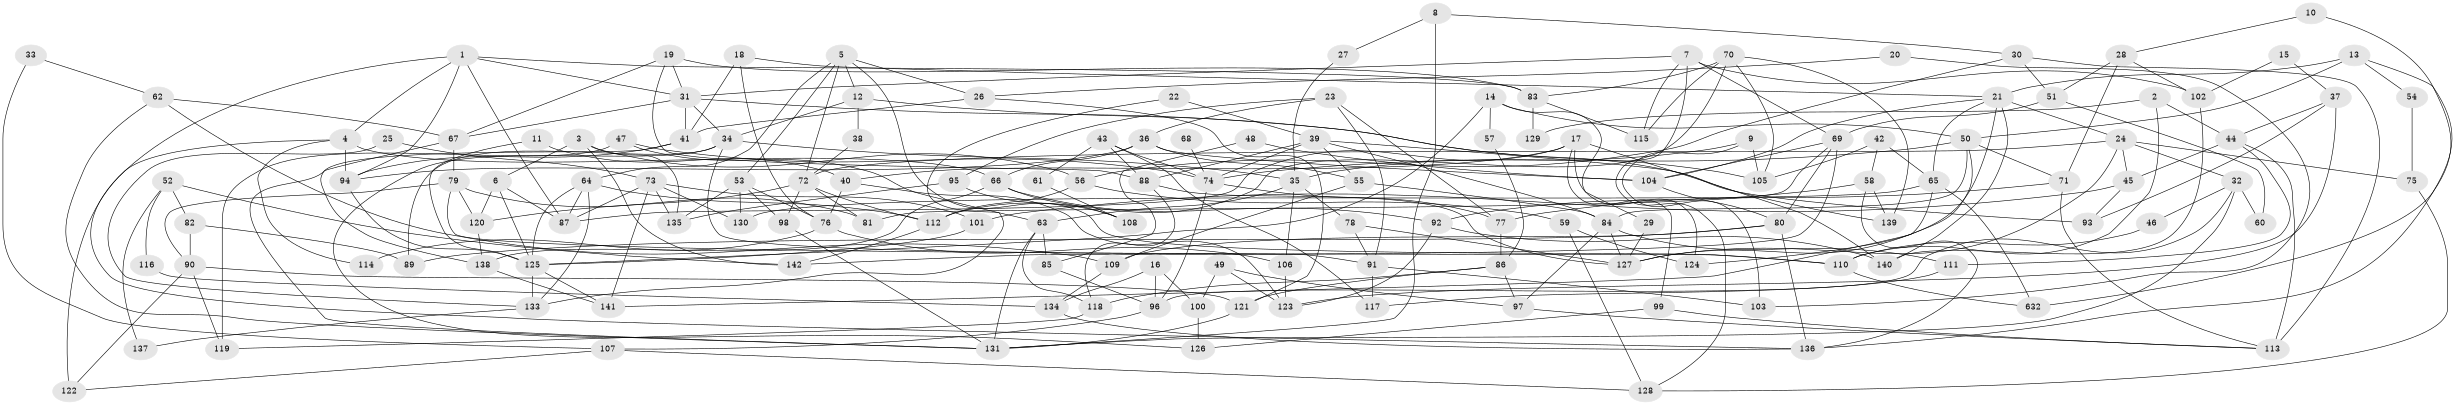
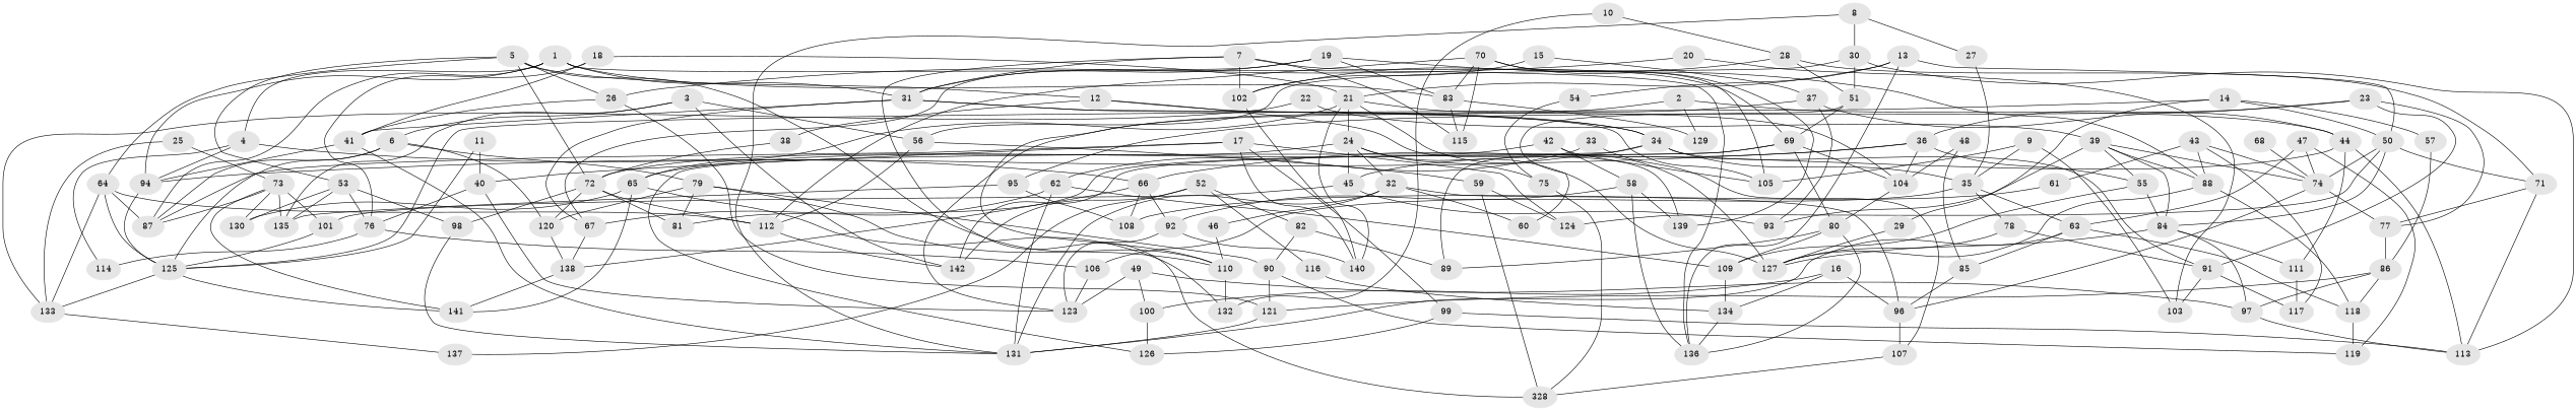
  graph {
    node [color=gray90 style=filled]
    1
    4
    31
    83
    87
    94
    136
    66
    114
-   122
    105
    34
    41
    67
    129
    115
    125
    2
    44
    110
    45
    113
    111
-   132 [label=632]
+   132
    3
    6
    56
    135
    142
    120
    59
    112
    92
    108
    138
    5
    12
    26
    53
    64
    72
    38
    139
    121
    76
    98
    130
    133
    81
    141
    7
    69
    102
-   128
+   128 [label=328]
    104
    80
    140
    8
    27
    30
    131
    35
    51
    9
    103
    63
    78
    106
    10
    28
    71
    11
    40
    123
    91
    89
    126
    13
    21
    50
    54
    24
    65
    127
    124
    74
    84
    75
    14
    29
    57
    86
    15
    37
    93
    16
    96
    100
    134
    107
    17
    99
    18
    19
    88
    79
    118
    20
    32
    22
    39
    55
    137
    23
    36
    77
    95
    117
    46
    60
    101
    25
    73
    33
    62
    109
    85
    97
    42
    58
    43
    61
    47
    119
    48
    49
    52
    82
    116
    90
    68
    70
    1 -- 4
    1 -- 31
    1 -- 83
    1 -- 87
    1 -- 94
    1 -- 136
    4 -- 94
    4 -- 66
    4 -- 114
-   4 -- 122
    31 -- 105
    31 -- 34
    31 -- 41
    31 -- 67
    83 -- 129
    83 -- 115
    94 -- 125
    66 -- 92
    66 -- 108
    66 -- 138
    34 -- 35
    34 -- 91
    34 -- 89
    34 -- 126
    41 -- 94
    41 -- 131
    67 -- 138
-   67 -- 79
+   6 -- 79
    125 -- 133
    125 -- 141
    2 -- 129
    2 -- 44
    2 -- 110
    44 -- 45
    44 -- 113
    44 -- 111
    110 -- 132
    45 -- 93
    45 -- 101
    111 -- 117
    3 -- 6
    3 -- 56
    3 -- 135
    3 -- 142
    6 -- 87
    6 -- 125
    6 -- 120
    56 -- 59
    56 -- 112
    120 -- 138
    59 -- 128
    59 -- 124
    112 -- 142
    92 -- 140
    92 -- 123
    138 -- 141
    5 -- 110
    5 -- 12
    5 -- 26
    5 -- 53
    5 -- 64
    5 -- 72
    12 -- 34
    12 -- 38
    12 -- 139
    26 -- 41
    26 -- 121
    53 -- 135
    53 -- 76
    53 -- 98
    53 -- 130
    64 -- 87
    64 -- 125
    64 -- 112
    64 -- 133
    72 -- 120
    72 -- 112
    72 -- 98
    72 -- 81
    38 -- 72
    121 -- 131
    76 -- 114
    76 -- 106
    98 -- 131
    133 -- 137
    7 -- 31
    7 -- 115
    7 -- 69
    7 -- 102
    7 -- 128
    69 -- 142
    69 -- 81
    69 -- 104
    69 -- 80
    102 -- 140
    104 -- 80
    80 -- 136
    80 -- 89
    80 -- 109
    8 -- 27
    8 -- 30
    8 -- 131
    27 -- 35
    30 -- 113
    30 -- 56
    30 -- 51
    35 -- 63
    35 -- 78
    35 -- 106
    51 -- 69
    51 -- 60
    9 -- 105
    9 -- 35
    9 -- 103
    63 -- 131
    63 -- 118
    63 -- 85
    78 -- 91
    78 -- 127
    106 -- 123
    10 -- 132
    10 -- 28
    28 -- 102
    28 -- 51
    28 -- 71
    71 -- 113
    71 -- 77
    11 -- 125
    11 -- 40
    40 -- 76
    40 -- 123
    91 -- 103
    91 -- 117
    13 -- 136
    13 -- 21
    13 -- 50
    13 -- 54
    21 -- 104
    21 -- 140
    21 -- 24
    21 -- 65
    21 -- 127
    50 -- 71
    50 -- 124
    50 -- 74
    50 -- 84
    54 -- 75
    24 -- 45
    24 -- 72
    24 -- 127
    24 -- 75
    24 -- 32
    65 -- 132
    65 -- 130
    65 -- 141
    74 -- 96
    74 -- 77
    84 -- 111
    84 -- 127
    84 -- 97
    75 -- 128
    14 -- 125
    14 -- 50
    14 -- 29
    14 -- 57
    29 -- 127
    57 -- 86
    86 -- 121
    86 -- 118
    86 -- 97
    15 -- 102
    15 -- 37
    37 -- 44
    37 -- 123
    37 -- 93
    16 -- 96
    16 -- 100
    16 -- 134
    96 -- 107
    100 -- 126
    134 -- 136
-   107 -- 122
    107 -- 128
    17 -- 87
    17 -- 140
    17 -- 40
    17 -- 124
    17 -- 99
    99 -- 113
    99 -- 126
    18 -- 41
    18 -- 76
    18 -- 21
    19 -- 31
    19 -- 83
    19 -- 67
    19 -- 88
    88 -- 127
    88 -- 118
    79 -- 110
    79 -- 120
    79 -- 81
    79 -- 90
    118 -- 119
    20 -- 26
    20 -- 103
    32 -- 131
    32 -- 96
    32 -- 46
    32 -- 60
    22 -- 133
    22 -- 39
    39 -- 74
    39 -- 84
    39 -- 93
    39 -- 88
    39 -- 55
    55 -- 84
    55 -- 109
    23 -- 91
    23 -- 36
    23 -- 77
    23 -- 95
    36 -- 94
    36 -- 66
    36 -- 104
    36 -- 55
    77 -- 86
    95 -- 135
    95 -- 108
    46 -- 110
    101 -- 125
    25 -- 133
    25 -- 73
    73 -- 87
    73 -- 135
    73 -- 130
    73 -- 141
    73 -- 101
    33 -- 107
    33 -- 62
    62 -- 67
    62 -- 131
    62 -- 109
    109 -- 134
    85 -- 96
    97 -- 113
    42 -- 105
    42 -- 65
    42 -- 58
    58 -- 136
    58 -- 92
    58 -- 139
    43 -- 74
    43 -- 88
    43 -- 117
    43 -- 61
    61 -- 108
    47 -- 63
    47 -- 74
    47 -- 119
    48 -- 104
    48 -- 85
    49 -- 123
    49 -- 100
    49 -- 97
    52 -- 142
    52 -- 137
    52 -- 82
    52 -- 116
    82 -- 89
    82 -- 90
    116 -- 134
-   90 -- 122
    90 -- 121
    90 -- 119
    68 -- 74
    70 -- 83
    70 -- 105
    70 -- 115
    70 -- 112
    70 -- 139
  }
